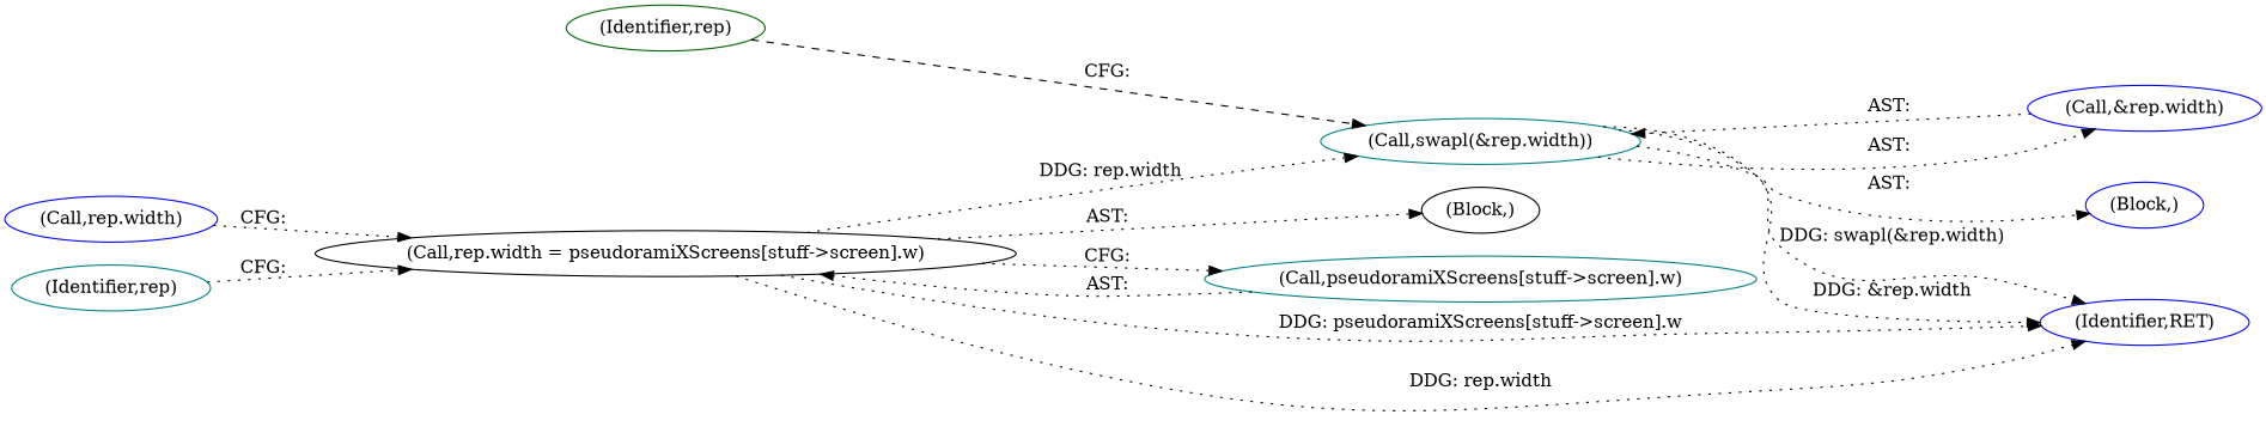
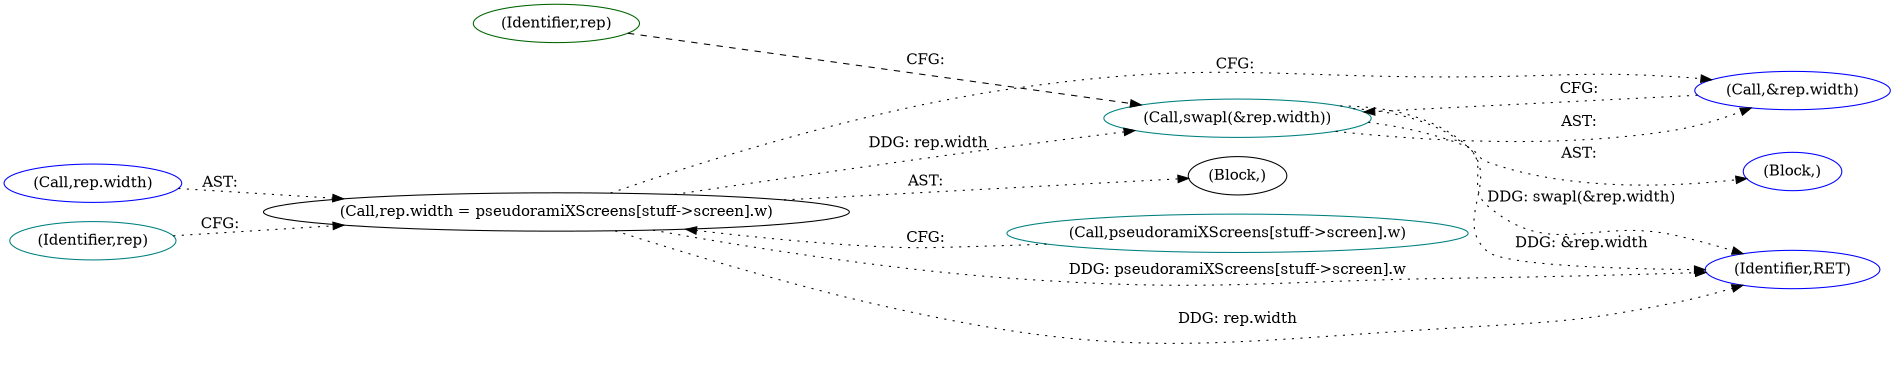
  digraph {
    rankdir=LR
    node [color=blue]
    edge [style=dotted]
    n1 [color=black label="(Call,rep.width = pseudoramiXScreens[stuff->screen].w)"]
    n2 [color=teal label="(Call,swapl(&rep.width))"]
    n3 [color=black label="(Block,)"]
    n4 [color=teal label="(Call,pseudoramiXScreens[stuff->screen].w)"]
    n5 [label="(Identifier,RET)"]
    n6 [label="(Call,&rep.width)"]
    n7 [label="(Block,)"]
    n8 [label="(Call,rep.width)"]
    n9 [color=teal label="(Identifier,rep)"]
    n10 [color=darkgreen label="(Identifier,rep)"]
    n1 -> n2 [label="DDG: rep.width"]
    n1 -> n3 [label="AST: "]
-   n1 -> n4 [label="CFG: "]
+   n1 -> n6 [label="CFG: "]
    n1 -> n5 [label="DDG: rep.width"]
    n1 -> n5 [label="DDG: pseudoramiXScreens[stuff->screen].w"]
    n2 -> n5 [label="DDG: &rep.width"]
    n2 -> n5 [label="DDG: swapl(&rep.width)"]
    n2 -> n6 [label="AST: "]
    n2 -> n7 [label="AST: "]
-   n4 -> n1 [label="AST: "]
-   n6 -> n2 [label="AST: "]
-   n8 -> n1 [label="CFG: "]
+   n4 -> n1 [label="CFG: "]
+   n6 -> n2 [label="CFG: "]
+   n8 -> n1 [label="AST: "]
    n9 -> n1 [label="CFG: "]
    n10 -> n2 [label="CFG: " style=dashed]
  }
